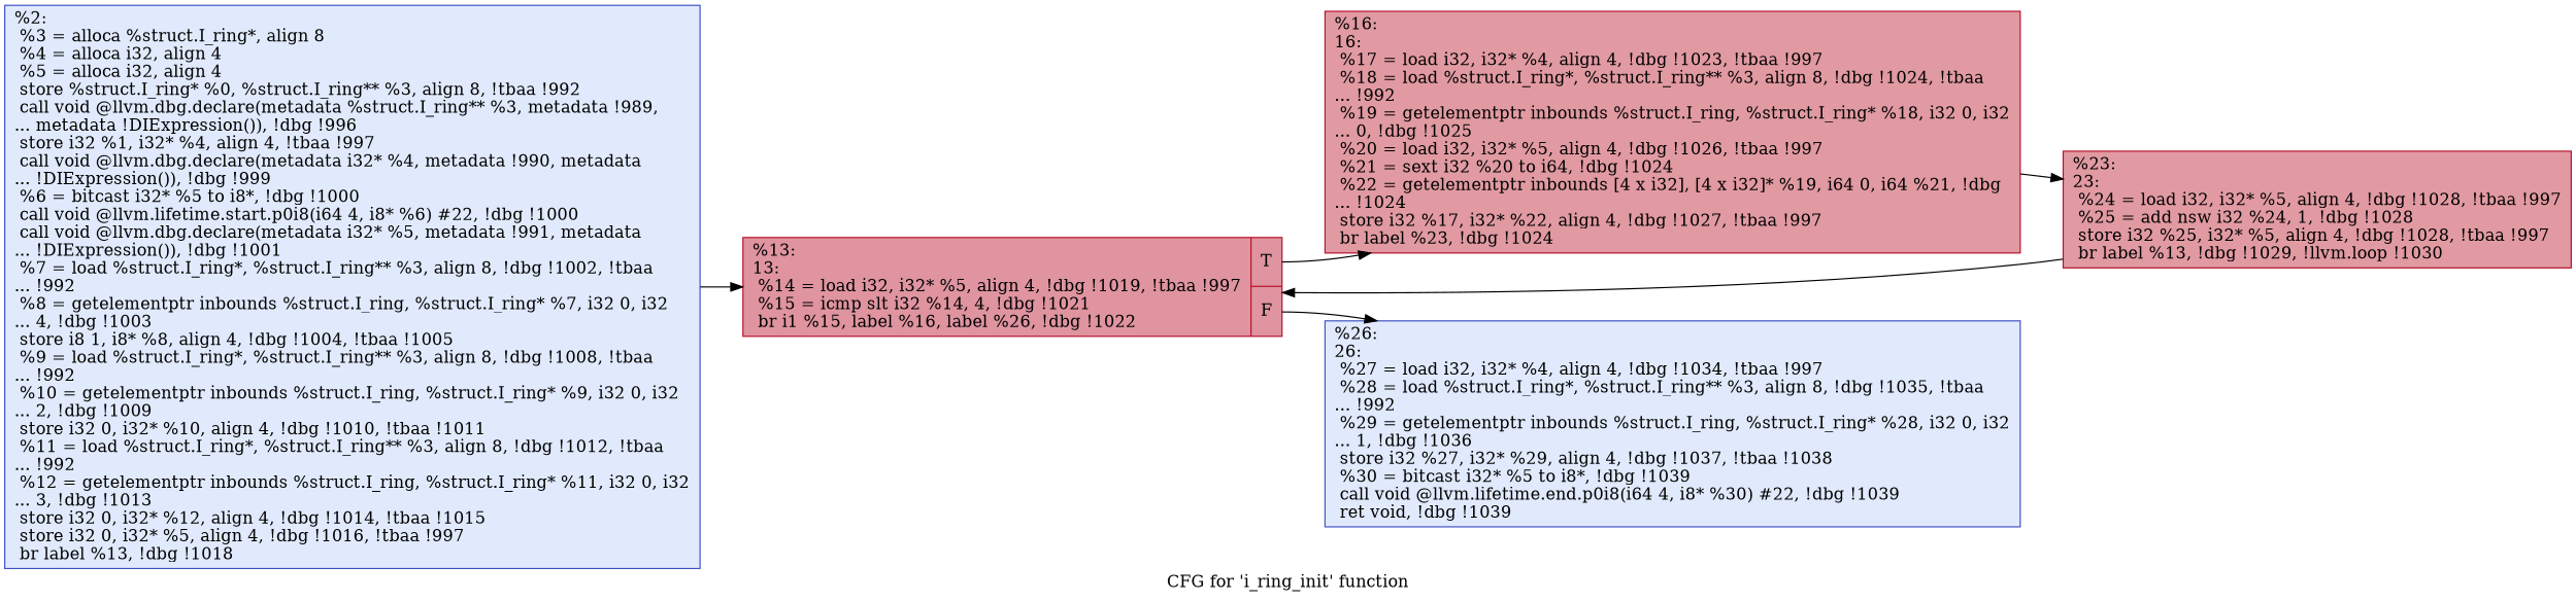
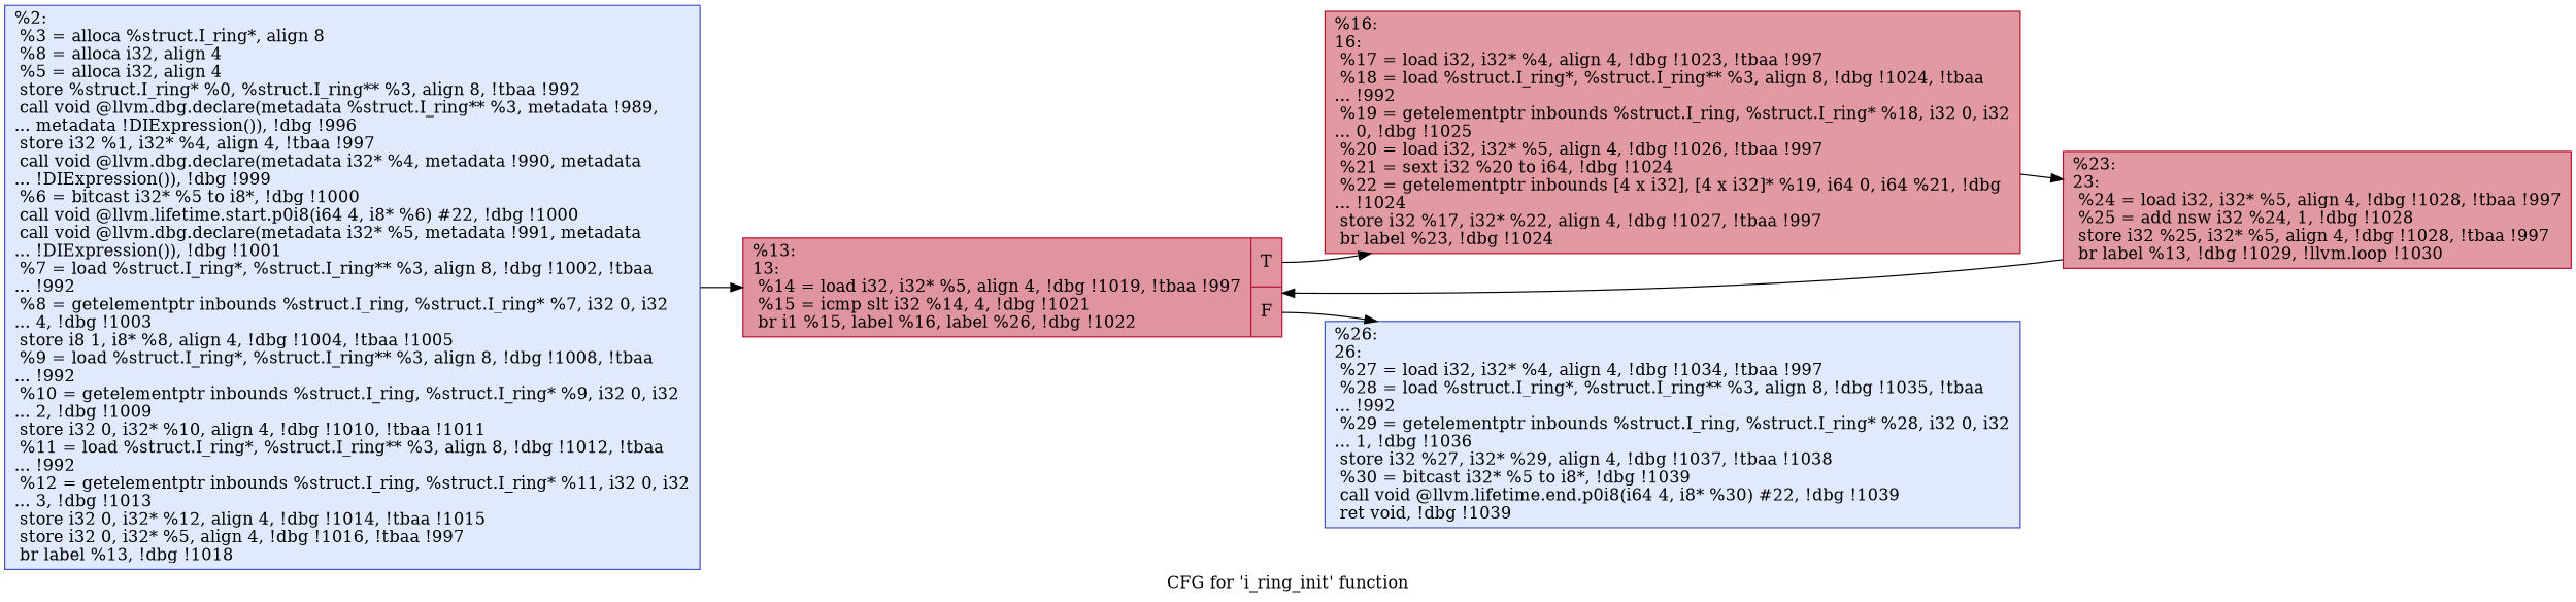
  digraph {
    label="CFG for 'i_ring_init' function"
    rankdir=LR
    node [color="#b70d28ff" fillcolor="#b9d0f970" shape=record style=filled]
-   n1 [color="#3d50c3ff" label="{%2:\l  %3 = alloca %struct.I_ring*, align 8\l  %4 = alloca i32, align 4\l  %5 = alloca i32, align 4\l  store %struct.I_ring* %0, %struct.I_ring** %3, align 8, !tbaa !992\l  call void @llvm.dbg.declare(metadata %struct.I_ring** %3, metadata !989,\l... metadata !DIExpression()), !dbg !996\l  store i32 %1, i32* %4, align 4, !tbaa !997\l  call void @llvm.dbg.declare(metadata i32* %4, metadata !990, metadata\l... !DIExpression()), !dbg !999\l  %6 = bitcast i32* %5 to i8*, !dbg !1000\l  call void @llvm.lifetime.start.p0i8(i64 4, i8* %6) #22, !dbg !1000\l  call void @llvm.dbg.declare(metadata i32* %5, metadata !991, metadata\l... !DIExpression()), !dbg !1001\l  %7 = load %struct.I_ring*, %struct.I_ring** %3, align 8, !dbg !1002, !tbaa\l... !992\l  %8 = getelementptr inbounds %struct.I_ring, %struct.I_ring* %7, i32 0, i32\l... 4, !dbg !1003\l  store i8 1, i8* %8, align 4, !dbg !1004, !tbaa !1005\l  %9 = load %struct.I_ring*, %struct.I_ring** %3, align 8, !dbg !1008, !tbaa\l... !992\l  %10 = getelementptr inbounds %struct.I_ring, %struct.I_ring* %9, i32 0, i32\l... 2, !dbg !1009\l  store i32 0, i32* %10, align 4, !dbg !1010, !tbaa !1011\l  %11 = load %struct.I_ring*, %struct.I_ring** %3, align 8, !dbg !1012, !tbaa\l... !992\l  %12 = getelementptr inbounds %struct.I_ring, %struct.I_ring* %11, i32 0, i32\l... 3, !dbg !1013\l  store i32 0, i32* %12, align 4, !dbg !1014, !tbaa !1015\l  store i32 0, i32* %5, align 4, !dbg !1016, !tbaa !997\l  br label %13, !dbg !1018\l}"]
+   n1 [color="#3d50c3ff" label="{%2:\l  %3 = alloca %struct.I_ring*, align 8\l  %8 = alloca i32, align 4\l  %5 = alloca i32, align 4\l  store %struct.I_ring* %0, %struct.I_ring** %3, align 8, !tbaa !992\l  call void @llvm.dbg.declare(metadata %struct.I_ring** %3, metadata !989,\l... metadata !DIExpression()), !dbg !996\l  store i32 %1, i32* %4, align 4, !tbaa !997\l  call void @llvm.dbg.declare(metadata i32* %4, metadata !990, metadata\l... !DIExpression()), !dbg !999\l  %6 = bitcast i32* %5 to i8*, !dbg !1000\l  call void @llvm.lifetime.start.p0i8(i64 4, i8* %6) #22, !dbg !1000\l  call void @llvm.dbg.declare(metadata i32* %5, metadata !991, metadata\l... !DIExpression()), !dbg !1001\l  %7 = load %struct.I_ring*, %struct.I_ring** %3, align 8, !dbg !1002, !tbaa\l... !992\l  %8 = getelementptr inbounds %struct.I_ring, %struct.I_ring* %7, i32 0, i32\l... 4, !dbg !1003\l  store i8 1, i8* %8, align 4, !dbg !1004, !tbaa !1005\l  %9 = load %struct.I_ring*, %struct.I_ring** %3, align 8, !dbg !1008, !tbaa\l... !992\l  %10 = getelementptr inbounds %struct.I_ring, %struct.I_ring* %9, i32 0, i32\l... 2, !dbg !1009\l  store i32 0, i32* %10, align 4, !dbg !1010, !tbaa !1011\l  %11 = load %struct.I_ring*, %struct.I_ring** %3, align 8, !dbg !1012, !tbaa\l... !992\l  %12 = getelementptr inbounds %struct.I_ring, %struct.I_ring* %11, i32 0, i32\l... 3, !dbg !1013\l  store i32 0, i32* %12, align 4, !dbg !1014, !tbaa !1015\l  store i32 0, i32* %5, align 4, !dbg !1016, !tbaa !997\l  br label %13, !dbg !1018\l}"]
    n2 [fillcolor="#b70d2870" label="{%13:\l13:                                               \l  %14 = load i32, i32* %5, align 4, !dbg !1019, !tbaa !997\l  %15 = icmp slt i32 %14, 4, !dbg !1021\l  br i1 %15, label %16, label %26, !dbg !1022\l|{<s0>T|<s1>F}}"]
    n3 [fillcolor="#bb1b2c70" label="{%16:\l16:                                               \l  %17 = load i32, i32* %4, align 4, !dbg !1023, !tbaa !997\l  %18 = load %struct.I_ring*, %struct.I_ring** %3, align 8, !dbg !1024, !tbaa\l... !992\l  %19 = getelementptr inbounds %struct.I_ring, %struct.I_ring* %18, i32 0, i32\l... 0, !dbg !1025\l  %20 = load i32, i32* %5, align 4, !dbg !1026, !tbaa !997\l  %21 = sext i32 %20 to i64, !dbg !1024\l  %22 = getelementptr inbounds [4 x i32], [4 x i32]* %19, i64 0, i64 %21, !dbg\l... !1024\l  store i32 %17, i32* %22, align 4, !dbg !1027, !tbaa !997\l  br label %23, !dbg !1024\l}"]
    n4 [color="#3d50c3ff" label="{%26:\l26:                                               \l  %27 = load i32, i32* %4, align 4, !dbg !1034, !tbaa !997\l  %28 = load %struct.I_ring*, %struct.I_ring** %3, align 8, !dbg !1035, !tbaa\l... !992\l  %29 = getelementptr inbounds %struct.I_ring, %struct.I_ring* %28, i32 0, i32\l... 1, !dbg !1036\l  store i32 %27, i32* %29, align 4, !dbg !1037, !tbaa !1038\l  %30 = bitcast i32* %5 to i8*, !dbg !1039\l  call void @llvm.lifetime.end.p0i8(i64 4, i8* %30) #22, !dbg !1039\l  ret void, !dbg !1039\l}"]
    n5 [fillcolor="#bb1b2c70" label="{%23:\l23:                                               \l  %24 = load i32, i32* %5, align 4, !dbg !1028, !tbaa !997\l  %25 = add nsw i32 %24, 1, !dbg !1028\l  store i32 %25, i32* %5, align 4, !dbg !1028, !tbaa !997\l  br label %13, !dbg !1029, !llvm.loop !1030\l}"]
    n1 -> n2
    n2 -> n3 [tailport=s0]
    n2 -> n4 [tailport=s1]
    n3 -> n5
    n5 -> n2
  }
